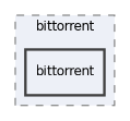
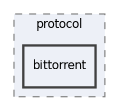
  digraph {
    compound=true
    n1 [color=grey25 fillcolor="#edf0f7" fontname=Helvetica fontsize=10 label=bittorrent shape=box style="filled,bold,"]
    subgraph cluster_1 {
      bgcolor="#edf0f7"
      fontname=Helvetica
      fontsize=10
-     label=bittorrent
+     label=protocol
      pencolor=grey50
      style="filled,dashed,"
      n1
    }
  }
